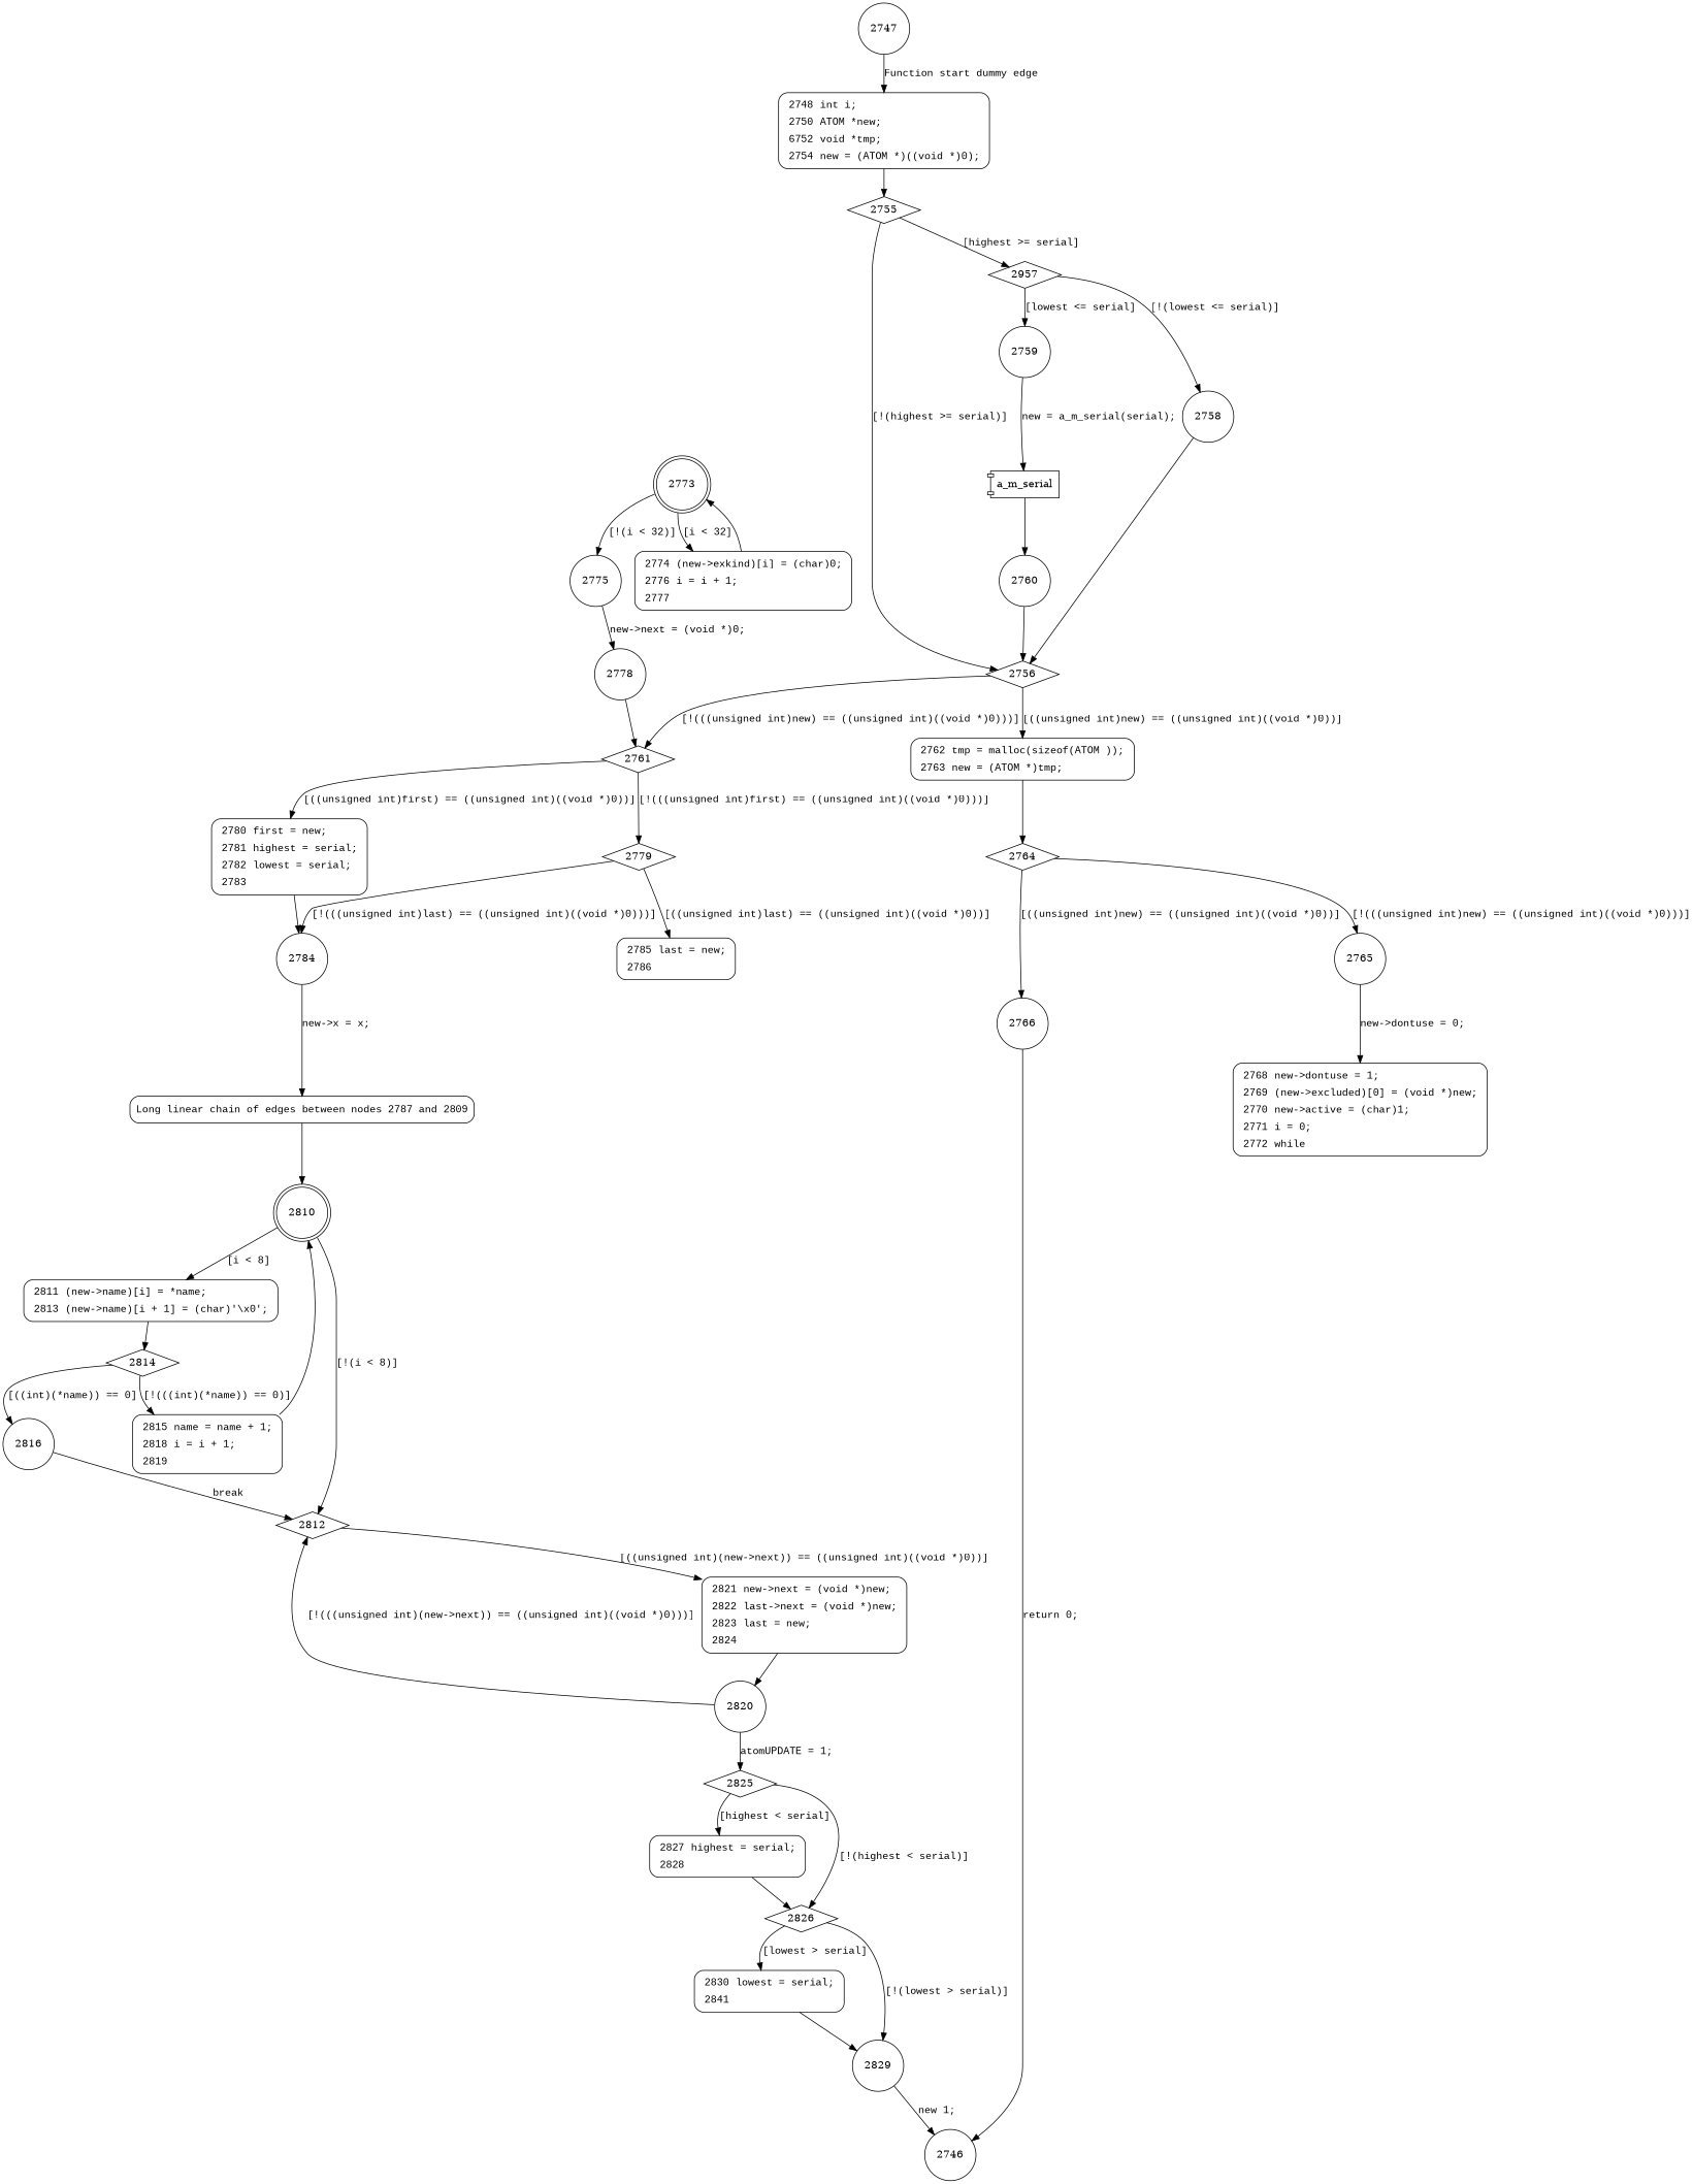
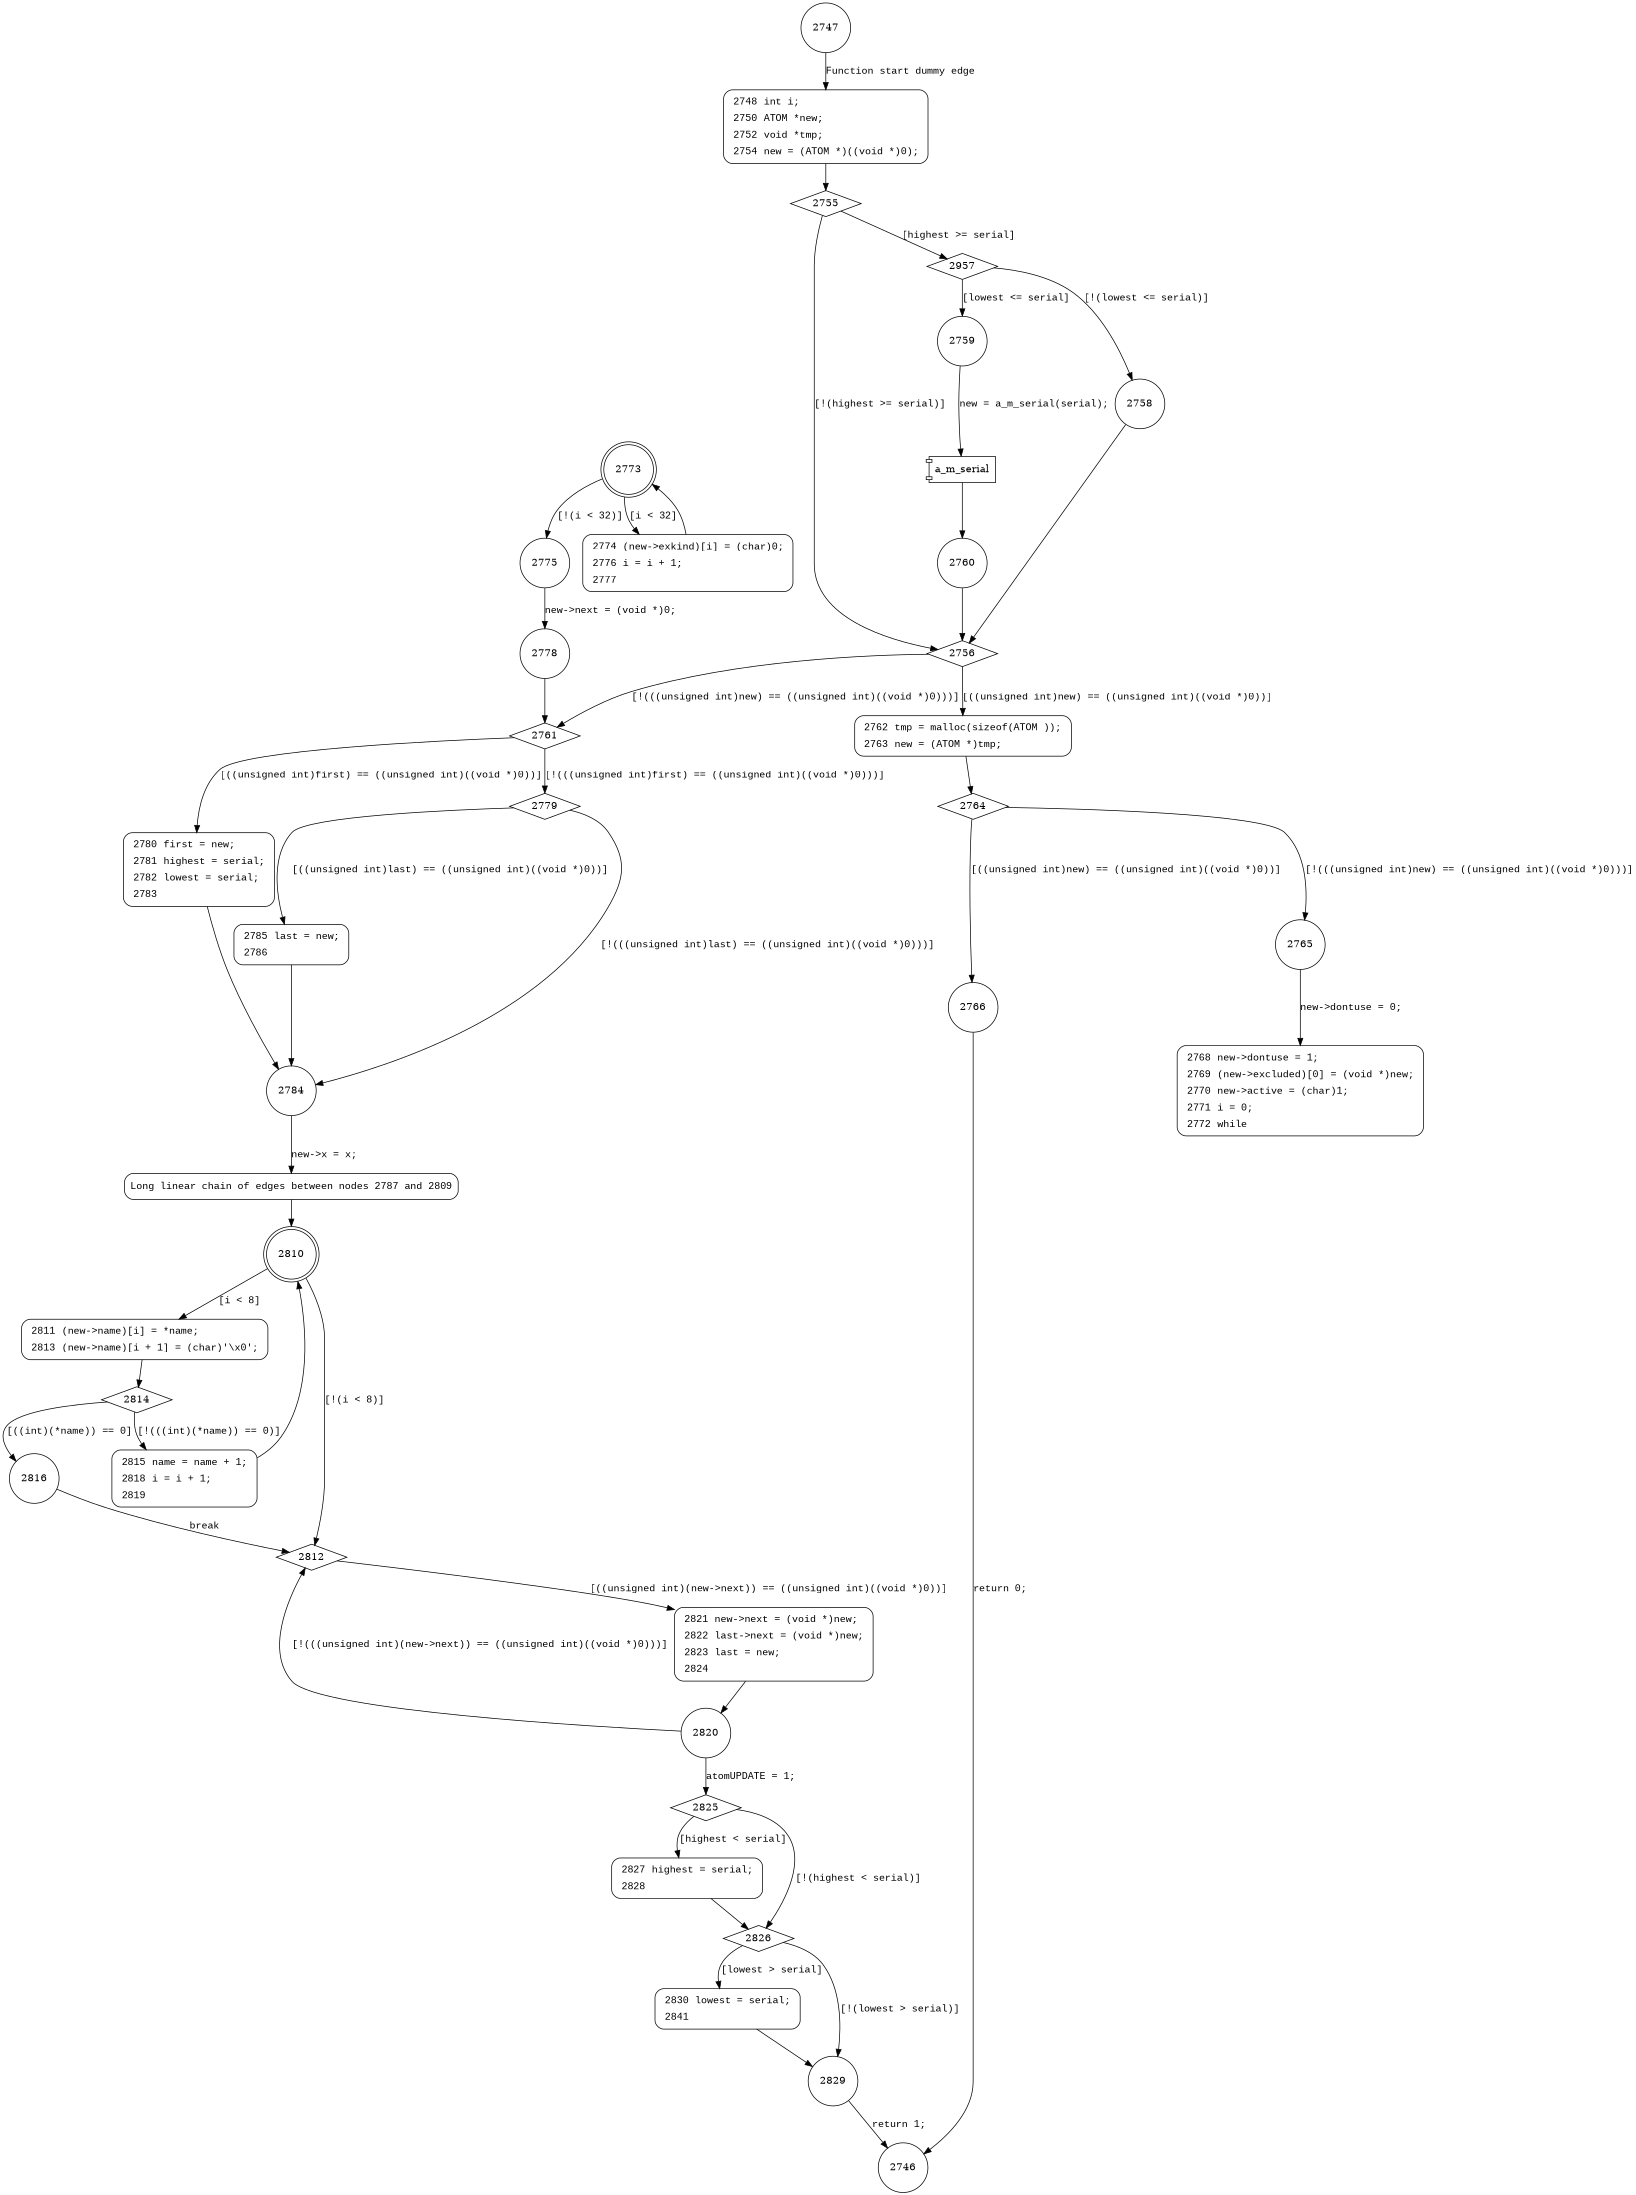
  digraph {
    node [shape=circle]
    edge [fontname="Courier New"]
-   n1 [fillcolor=white fontname="Courier New" label=<<table border="0" cellborder="0" cellpadding="3" bgcolor="white"><tr><td align="right">2748</td><td align="left">int i;</td></tr><tr><td align="right">2750</td><td align="left">ATOM *new;</td></tr><tr><td align="right">6752</td><td align="left">void *tmp;</td></tr><tr><td align="right">2754</td><td align="left">new = (ATOM *)((void *)0);</td></tr></table>> penwidth=1 shape=Mrecord style="filled,bold"]
+   n1 [fillcolor=white fontname="Courier New" label=<<table border="0" cellborder="0" cellpadding="3" bgcolor="white"><tr><td align="right">2748</td><td align="left">int i;</td></tr><tr><td align="right">2750</td><td align="left">ATOM *new;</td></tr><tr><td align="right">2752</td><td align="left">void *tmp;</td></tr><tr><td align="right">2754</td><td align="left">new = (ATOM *)((void *)0);</td></tr></table>> penwidth=1 shape=Mrecord style="filled,bold"]
    2747
    2755 [shape=diamond]
    2756 [shape=diamond]
    n5 [label=2957 shape=diamond]
    2761 [shape=diamond]
    n7 [fillcolor=white fontname="Courier New" label=<<table border="0" cellborder="0" cellpadding="3" bgcolor="white"><tr><td align="right">2762</td><td align="left">tmp = malloc(sizeof(ATOM ));</td></tr><tr><td align="right">2763</td><td align="left">new = (ATOM *)tmp;</td></tr></table>> penwidth=1 shape=Mrecord style="filled,bold"]
    2758
    2759
    2779 [shape=diamond]
    n11 [fillcolor=white fontname="Courier New" label=<<table border="0" cellborder="0" cellpadding="3" bgcolor="white"><tr><td align="right">2780</td><td align="left">first = new;</td></tr><tr><td align="right">2781</td><td align="left">highest = serial;</td></tr><tr><td align="right">2782</td><td align="left">lowest = serial;</td></tr><tr><td align="right">2783</td><td align="left"></td></tr></table>> penwidth=1 shape=Mrecord style="filled,bold"]
    2764 [shape=diamond]
    n13 [label=a_m_serial shape=component]
    2760
    2784
    n16 [fillcolor=white fontname="Courier New" label=<<table border="0" cellborder="0" cellpadding="3" bgcolor="white"><tr><td align="right">2785</td><td align="left">last = new;</td></tr><tr><td align="right">2786</td><td align="left"></td></tr></table>> penwidth=1 shape=Mrecord style="filled,bold"]
    2765
    2766
    n19 [fillcolor=white fontname="Courier New" label=<<table border="0" cellborder="0" cellpadding="3" bgcolor="white"><tr><td align="right">2768</td><td align="left">new-&gt;dontuse = 1;</td></tr><tr><td align="right">2769</td><td align="left">(new-&gt;excluded)[0] = (void *)new;</td></tr><tr><td align="right">2770</td><td align="left">new-&gt;active = (char)1;</td></tr><tr><td align="right">2771</td><td align="left">i = 0;</td></tr><tr><td align="right">2772</td><td align="left">while</td></tr></table>> penwidth=1 shape=Mrecord style="filled,bold"]
    2746
    2773 [shape=doublecircle]
    2775
    n23 [fillcolor=white fontname="Courier New" label=<<table border="0" cellborder="0" cellpadding="3" bgcolor="white"><tr><td align="right">2774</td><td align="left">(new-&gt;exkind)[i] = (char)0;</td></tr><tr><td align="right">2776</td><td align="left">i = i + 1;</td></tr><tr><td align="right">2777</td><td align="left"></td></tr></table>> penwidth=1 shape=Mrecord style="filled,bold"]
    2778
    n25 [fillcolor=white fontname="Courier New" label="Long linear chain of edges between nodes 2787 and 2809" penwidth=1 shape=Mrecord style="filled,bold"]
    2810 [shape=doublecircle]
    2812 [shape=diamond]
    n28 [fillcolor=white fontname="Courier New" label=<<table border="0" cellborder="0" cellpadding="3" bgcolor="white"><tr><td align="right">2811</td><td align="left">(new-&gt;name)[i] = *name;</td></tr><tr><td align="right">2813</td><td align="left">(new-&gt;name)[i + 1] = (char)'\x0';</td></tr></table>> penwidth=1 shape=Mrecord style="filled,bold"]
    n29 [fillcolor=white fontname="Courier New" label=<<table border="0" cellborder="0" cellpadding="3" bgcolor="white"><tr><td align="right">2821</td><td align="left">new-&gt;next = (void *)new;</td></tr><tr><td align="right">2822</td><td align="left">last-&gt;next = (void *)new;</td></tr><tr><td align="right">2823</td><td align="left">last = new;</td></tr><tr><td align="right">2824</td><td align="left"></td></tr></table>> penwidth=1 shape=Mrecord style="filled,bold"]
    2814 [shape=diamond]
    2820
    2825 [shape=diamond]
    n33 [fillcolor=white fontname="Courier New" label=<<table border="0" cellborder="0" cellpadding="3" bgcolor="white"><tr><td align="right">2815</td><td align="left">name = name + 1;</td></tr><tr><td align="right">2818</td><td align="left">i = i + 1;</td></tr><tr><td align="right">2819</td><td align="left"></td></tr></table>> penwidth=1 shape=Mrecord style="filled,bold"]
    2816
    2826 [shape=diamond]
    n36 [fillcolor=white fontname="Courier New" label=<<table border="0" cellborder="0" cellpadding="3" bgcolor="white"><tr><td align="right">2827</td><td align="left">highest = serial;</td></tr><tr><td align="right">2828</td><td align="left"></td></tr></table>> penwidth=1 shape=Mrecord style="filled,bold"]
    2829
    n38 [fillcolor=white fontname="Courier New" label=<<table border="0" cellborder="0" cellpadding="3" bgcolor="white"><tr><td align="right">2830</td><td align="left">lowest = serial;</td></tr><tr><td align="right">2841</td><td align="left"></td></tr></table>> penwidth=1 shape=Mrecord style="filled,bold"]
    n1 -> 2755 [fontname=""]
    2747 -> n1 [label="Function start dummy edge"]
    2755 -> 2756 [label="[!(highest >= serial)]"]
    2755 -> n5 [label="[highest >= serial]"]
    2756 -> 2761 [label="[!(((unsigned int)new) == ((unsigned int)((void *)0)))]"]
    2756 -> n7 [label="[((unsigned int)new) == ((unsigned int)((void *)0))]"]
    n5 -> 2758 [label="[!(lowest <= serial)]"]
    n5 -> 2759 [label="[lowest <= serial]"]
    2761 -> 2779 [label="[!(((unsigned int)first) == ((unsigned int)((void *)0)))]"]
    2761 -> n11 [label="[((unsigned int)first) == ((unsigned int)((void *)0))]"]
    n7 -> 2764 [fontname=""]
    2758 -> 2756
    2759 -> n13 [label="new = a_m_serial(serial);"]
    2779 -> 2784 [label="[!(((unsigned int)last) == ((unsigned int)((void *)0)))]"]
    2779 -> n16 [label="[((unsigned int)last) == ((unsigned int)((void *)0))]"]
    n11 -> 2784 [fontname=""]
    2764 -> 2765 [label="[!(((unsigned int)new) == ((unsigned int)((void *)0)))]"]
    2764 -> 2766 [label="[((unsigned int)new) == ((unsigned int)((void *)0))]"]
    n13 -> 2760
    2760 -> 2756
    2784 -> n25 [label="new->x = x;"]
+   n16 -> 2784 [fontname=""]
    2765 -> n19 [label="new->dontuse = 0;"]
    2766 -> 2746 [label="return 0;"]
    2773 -> 2775 [label="[!(i < 32)]"]
    2773 -> n23 [label="[i < 32]"]
    2775 -> 2778 [label="new->next = (void *)0;"]
    n23 -> 2773 [fontname=""]
    2778 -> 2761
    n25 -> 2810 [fontname=""]
    2810 -> 2812 [label="[!(i < 8)]"]
    2810 -> n28 [label="[i < 8]"]
    2812 -> n29 [label="[((unsigned int)(new->next)) == ((unsigned int)((void *)0))]"]
    n28 -> 2814 [fontname=""]
    n29 -> 2820 [fontname=""]
    2814 -> n33 [label="[!(((int)(*name)) == 0)]"]
    2814 -> 2816 [label="[((int)(*name)) == 0]"]
    2820 -> 2812 [label="[!(((unsigned int)(new->next)) == ((unsigned int)((void *)0)))]"]
    2820 -> 2825 [label="atomUPDATE = 1;"]
    2825 -> 2826 [label="[!(highest < serial)]"]
    2825 -> n36 [label="[highest < serial]"]
    n33 -> 2810 [fontname=""]
    2816 -> 2812 [label=break]
    2826 -> 2829 [label="[!(lowest > serial)]"]
    2826 -> n38 [label="[lowest > serial]"]
    n36 -> 2826 [fontname=""]
-   2829 -> 2746 [label="new 1;"]
+   2829 -> 2746 [label="return 1;"]
    n38 -> 2829 [fontname=""]
  }
